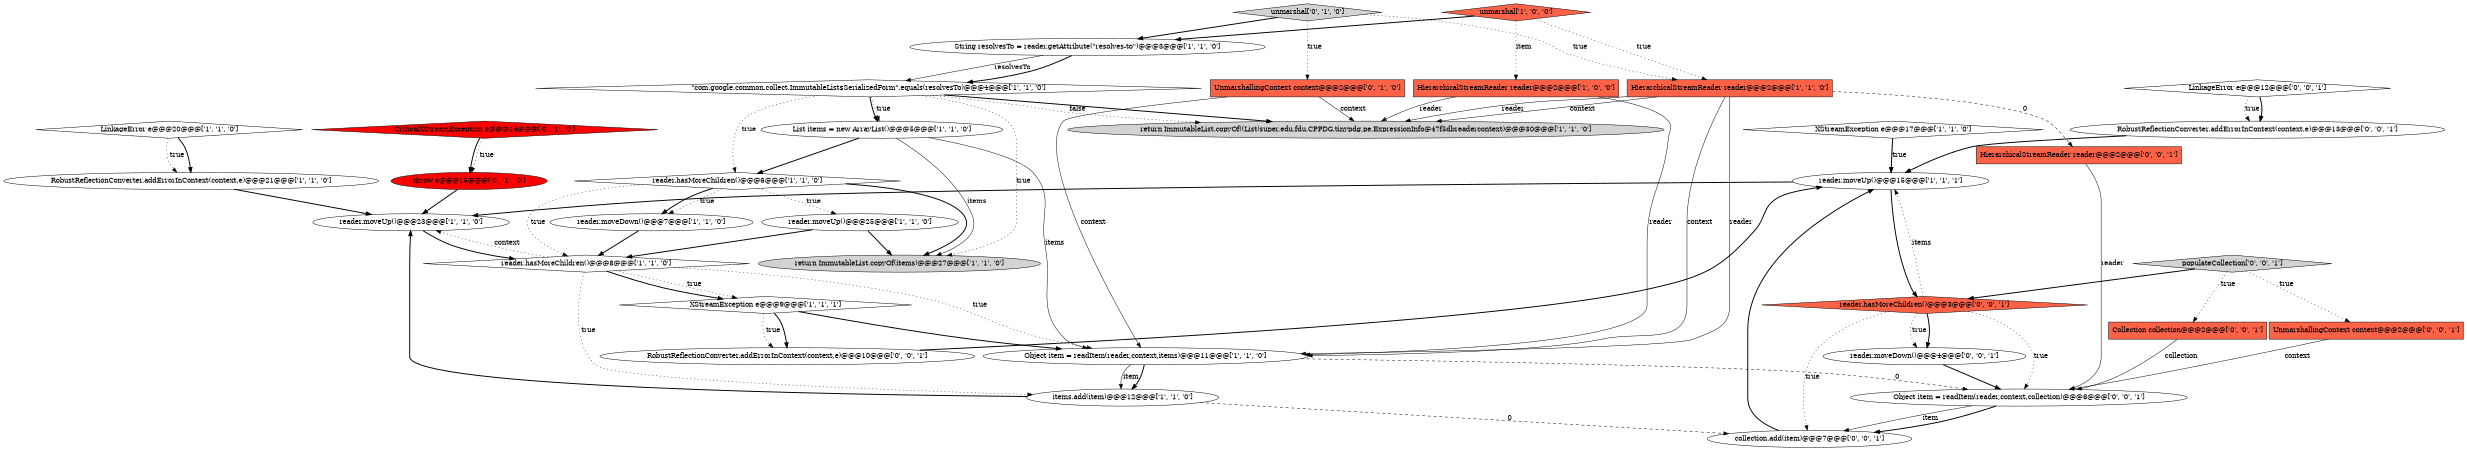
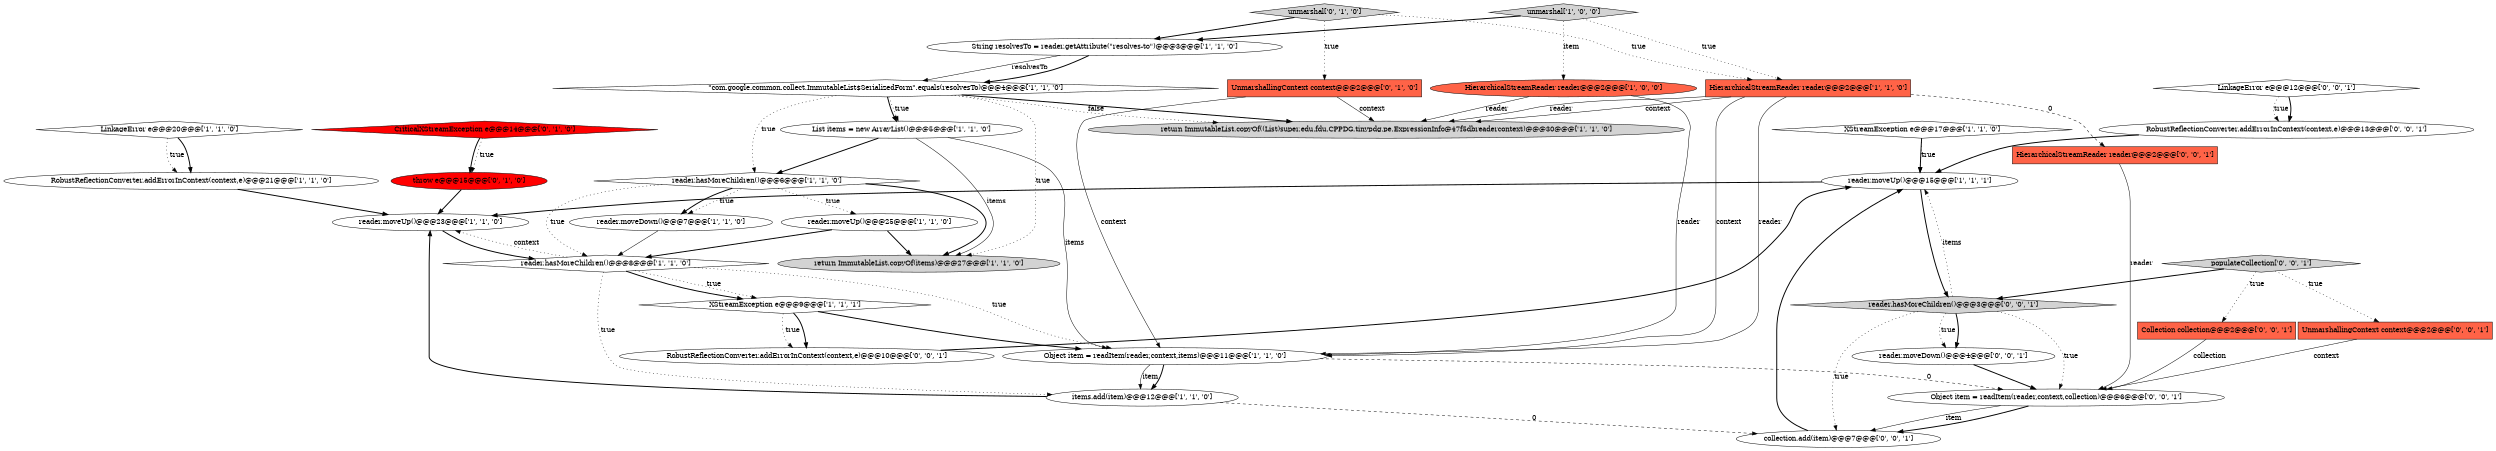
  digraph {
    node [fillcolor=white shape=ellipse style=filled]
    edge [style=bold]
    n1 [label="LinkageError e@@@12@@@['0', '0', '1']" shape=diamond]
    n2 [label="RobustReflectionConverter.addErrorInContext(context,e)@@@13@@@['0', '0', '1']"]
    n3 [label="reader.moveUp()@@@15@@@['1', '1', '1']"]
    n4 [label="Object item = readItem(reader,context,items)@@@11@@@['1', '1', '0']"]
    n5 [label="Object item = readItem(reader,context,collection)@@@6@@@['0', '0', '1']"]
    n6 [label="items.add(item)@@@12@@@['1', '1', '0']"]
    n7 [label="collection.add(item)@@@7@@@['0', '0', '1']"]
    n8 [label="reader.moveUp()@@@23@@@['1', '1', '0']"]
-   n9 [fillcolor=tomato label="HierarchicalStreamReader reader@@@2@@@['1', '0', '0']" shape=box]
+   n9 [fillcolor=tomato label="HierarchicalStreamReader reader@@@2@@@['1', '0', '0']"]
    n10 [fillcolor=lightgray label="return ImmutableList.copyOf((List)super.edu.fdu.CPPDG.tinypdg.pe.ExpressionInfo@47f5dbreadercontext)@@@30@@@['1', '1', '0']"]
    n11 [label="LinkageError e@@@20@@@['1', '1', '0']" shape=diamond]
    n12 [label="RobustReflectionConverter.addErrorInContext(context,e)@@@21@@@['1', '1', '0']"]
    n13 [fillcolor=red label="throw e@@@15@@@['0', '1', '0']"]
    n14 [label="reader.hasMoreChildren()@@@8@@@['1', '1', '0']" shape=diamond]
    n15 [label="String resolvesTo = reader.getAttribute(\"resolves-to\")@@@3@@@['1', '1', '0']"]
    n16 [label="\"com.google.common.collect.ImmutableList$SerializedForm\".equals(resolvesTo)@@@4@@@['1', '1', '0']" shape=diamond]
    n17 [fillcolor=lightgray label="return ImmutableList.copyOf(items)@@@27@@@['1', '1', '0']"]
    n18 [label="reader.hasMoreChildren()@@@6@@@['1', '1', '0']" shape=diamond]
    n19 [label="List items = new ArrayList()@@@5@@@['1', '1', '0']"]
    n20 [label="XStreamException e@@@17@@@['1', '1', '0']" shape=diamond]
-   n21 [fillcolor=tomato label="reader.hasMoreChildren()@@@3@@@['0', '0', '1']" shape=diamond]
+   n21 [fillcolor=lightgray label="reader.hasMoreChildren()@@@3@@@['0', '0', '1']" shape=diamond]
    n22 [label="XStreamException e@@@9@@@['1', '1', '1']" shape=diamond]
    n23 [label="RobustReflectionConverter.addErrorInContext(context,e)@@@10@@@['0', '0', '1']"]
    n24 [label="reader.moveUp()@@@25@@@['1', '1', '0']"]
    n25 [label="reader.moveDown()@@@7@@@['1', '1', '0']"]
    n26 [label="reader.moveDown()@@@4@@@['0', '0', '1']"]
    n27 [fillcolor=tomato label="UnmarshallingContext context@@@2@@@['0', '0', '1']" shape=box]
    n28 [fillcolor=lightgray label="populateCollection['0', '0', '1']" shape=diamond]
    n29 [fillcolor=tomato label="Collection collection@@@2@@@['0', '0', '1']" shape=box]
    n30 [fillcolor=tomato label="HierarchicalStreamReader reader@@@2@@@['0', '0', '1']" shape=box]
    n31 [fillcolor=red label="CriticalXStreamException e@@@14@@@['0', '1', '0']" shape=diamond]
    n32 [fillcolor=lightgray label="unmarshal['0', '1', '0']" shape=diamond]
    n33 [fillcolor=tomato label="UnmarshallingContext context@@@2@@@['0', '1', '0']" shape=box]
    n34 [fillcolor=tomato label="HierarchicalStreamReader reader@@@2@@@['1', '1', '0']" shape=box]
-   n35 [fillcolor=tomato label="unmarshal['1', '0', '0']" shape=diamond]
+   n35 [fillcolor=lightgray label="unmarshal['1', '0', '0']" shape=diamond]
    n1 -> n2
    n1 -> n2 [label=true style=dotted]
    n2 -> n3
    n3 -> n8
    n3 -> n21
    n4 -> n5 [label=0 style=dashed]
    n4 -> n6 [label=item style=solid]
    n4 -> n6
    n5 -> n7
    n5 -> n7 [label=item style=solid]
    n6 -> n7 [label=0 style=dashed]
    n6 -> n8
    n7 -> n3
    n8 -> n14
    n9 -> n4 [label=reader style=solid]
    n9 -> n10 [label=reader style=solid]
    n11 -> n12 [label=true style=dotted]
    n11 -> n12
    n12 -> n8
    n13 -> n8
    n14 -> n4 [label=true style=dotted]
    n14 -> n6 [label=true style=dotted]
    n14 -> n8 [label=context style=dotted]
    n14 -> n22 [label=true style=dotted]
    n14 -> n22
    n15 -> n16 [label=resolvesTo style=solid]
    n15 -> n16
    n16 -> n10
    n16 -> n10 [label=false style=dotted]
    n16 -> n17 [label=true style=dotted]
    n16 -> n18 [label=true style=dotted]
    n16 -> n19 [label=true style=dotted]
    n16 -> n19
    n18 -> n14 [label=true style=dotted]
    n18 -> n17
    n18 -> n24 [label=true style=dotted]
    n18 -> n25 [label=true style=dotted]
    n18 -> n25
    n19 -> n4 [label=items style=solid]
    n19 -> n17 [label=items style=solid]
    n19 -> n18
    n20 -> n3
    n20 -> n3 [label=true style=dotted]
    n21 -> n3 [label=items style=dotted]
    n21 -> n5 [label=true style=dotted]
    n21 -> n7 [label=true style=dotted]
    n21 -> n26
    n21 -> n26 [label=true style=dotted]
    n22 -> n4
    n22 -> n23 [label=true style=dotted]
    n22 -> n23
    n23 -> n3
    n24 -> n14
    n24 -> n17
-   n25 -> n14
+   n25 -> n14 [style=solid]
    n26 -> n5
    n27 -> n5 [label=context style=solid]
    n28 -> n21
    n28 -> n27 [label=true style=dotted]
    n28 -> n29 [label=true style=dotted]
    n29 -> n5 [label=collection style=solid]
    n30 -> n5 [label=reader style=solid]
    n31 -> n13
    n31 -> n13 [label=true style=dotted]
    n32 -> n15
    n32 -> n33 [label=true style=dotted]
    n32 -> n34 [label=true style=dotted]
    n33 -> n4 [label=context style=solid]
    n33 -> n10 [label=context style=solid]
    n34 -> n4 [label=reader style=solid]
    n34 -> n4 [label=context style=solid]
    n34 -> n10 [label=context style=solid]
    n34 -> n10 [label=reader style=solid]
    n34 -> n30 [label=0 style=dashed]
    n35 -> n9 [label=item style=dotted]
    n35 -> n15
    n35 -> n34 [label=true style=dotted]
  }
